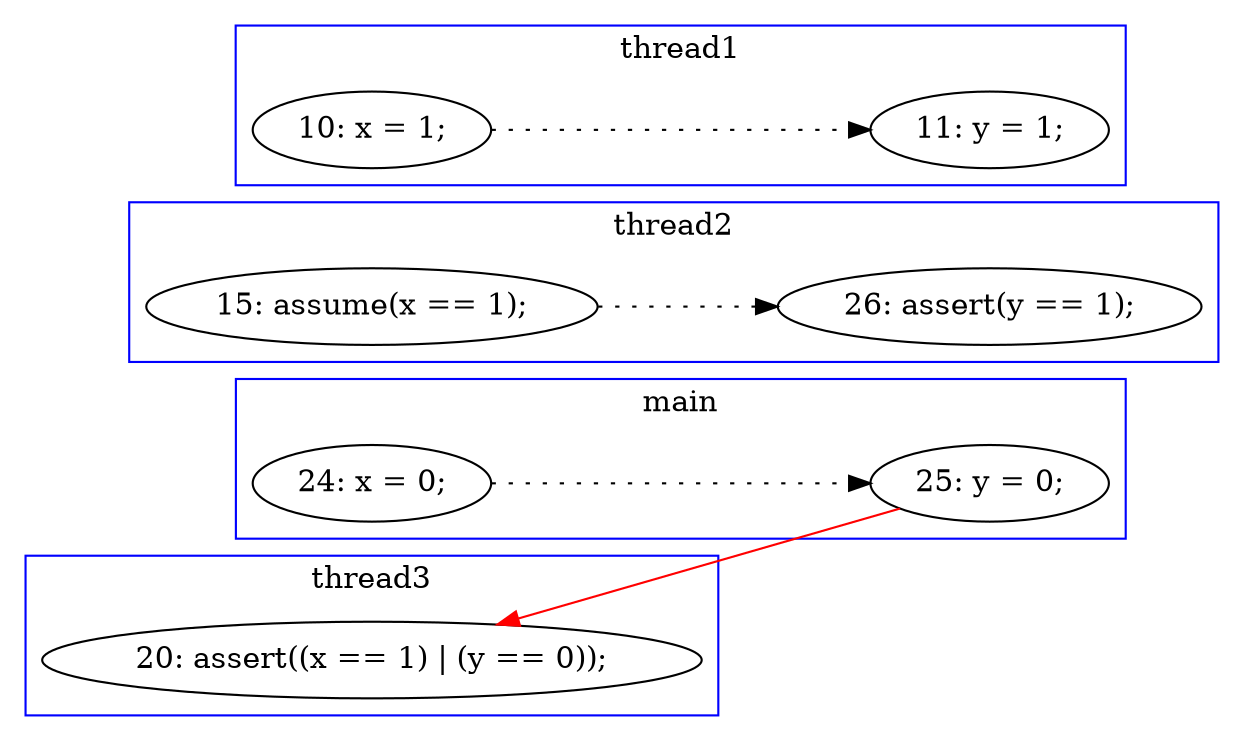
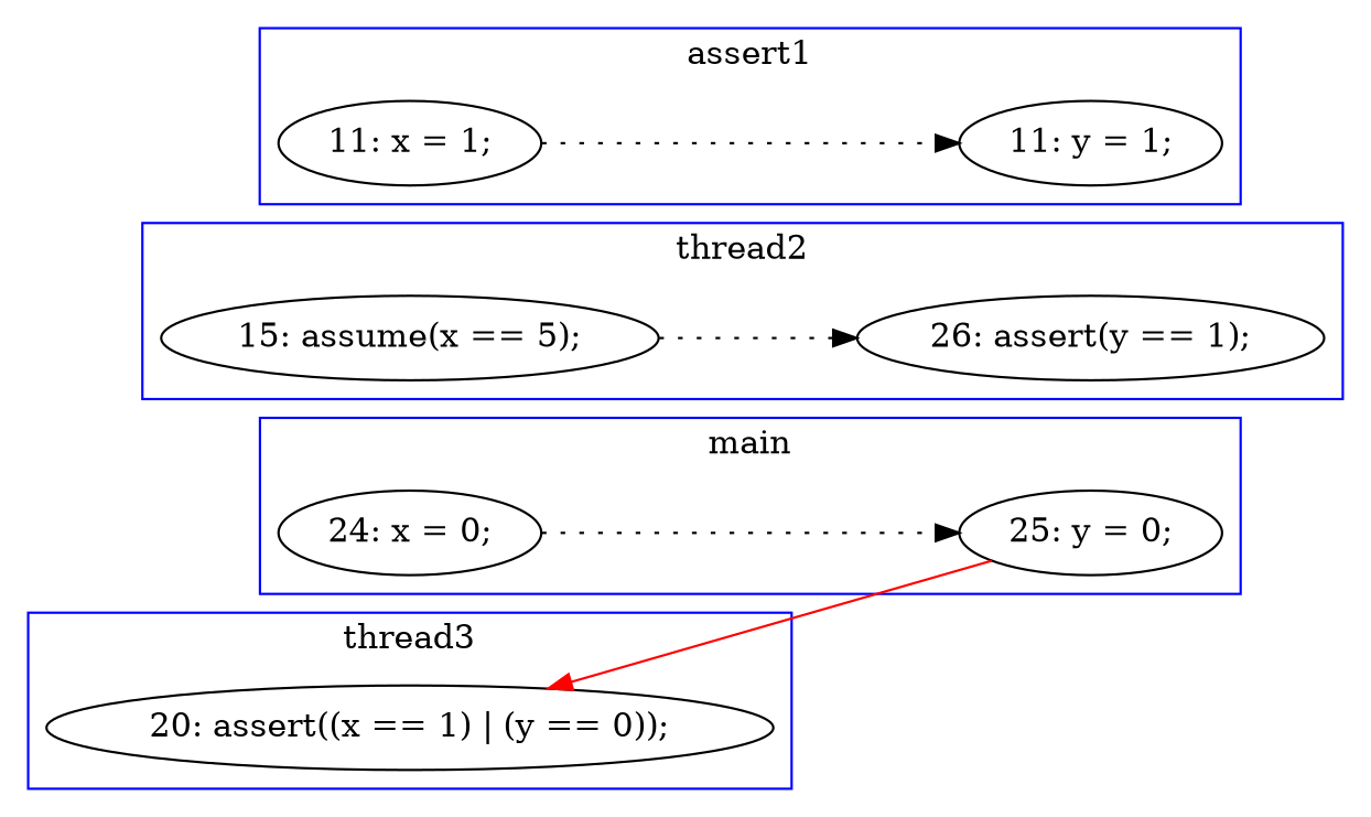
  digraph {
    rankdir=LR
    edge [color=black style=dotted]
    n1 [label="25: y = 0;"]
    n2 [label="24: x = 0;"]
-   n3 [label="15: assume(x == 1);"]
+   n3 [label="15: assume(x == 5);"]
    n4 [label="26: assert(y == 1);"]
    n5 [label="20: assert((x == 1) | (y == 0));"]
-   n6 [label="10: x = 1;"]
+   n6 [label="11: x = 1;"]
    n7 [label="11: y = 1;"]
    subgraph cluster_1 {
      color=blue
      label=main
      n1
      n2
    }
    subgraph cluster_2 {
      color=blue
      label=thread2
      n3
      n4
    }
    subgraph cluster_3 {
      color=blue
      label=thread3
      n5
    }
    subgraph cluster_4 {
      color=blue
-     label=thread1
+     label=assert1
      n6
      n7
    }
    n1 -> n5 [color=Red constraint=false style=""]
    n2 -> n1
    n3 -> n4
    n6 -> n7
  }
